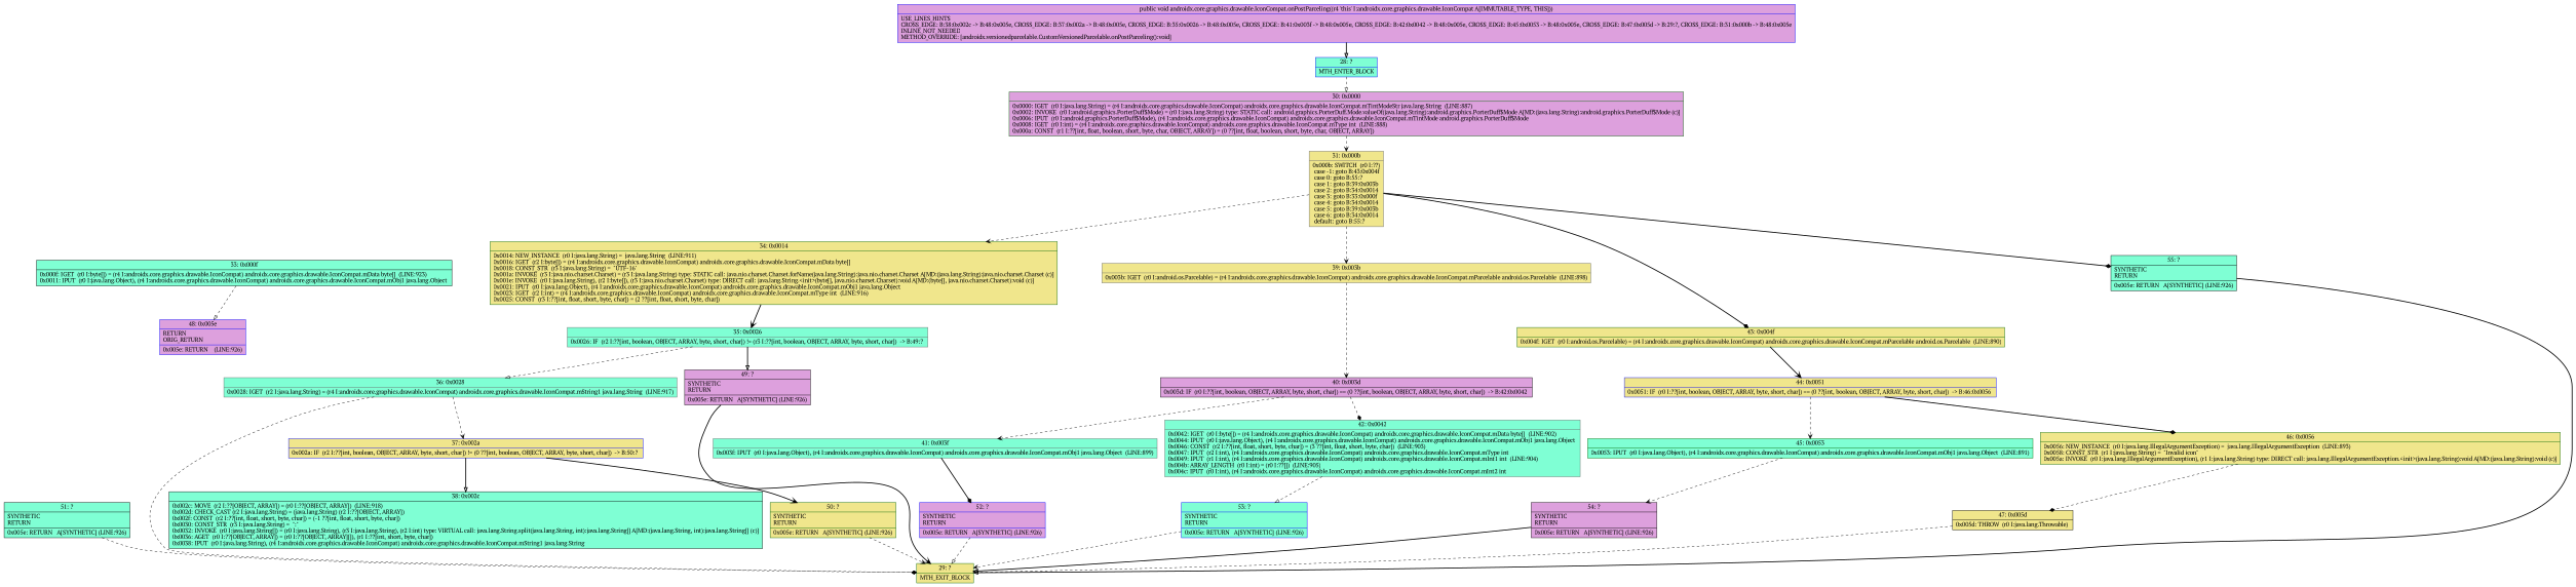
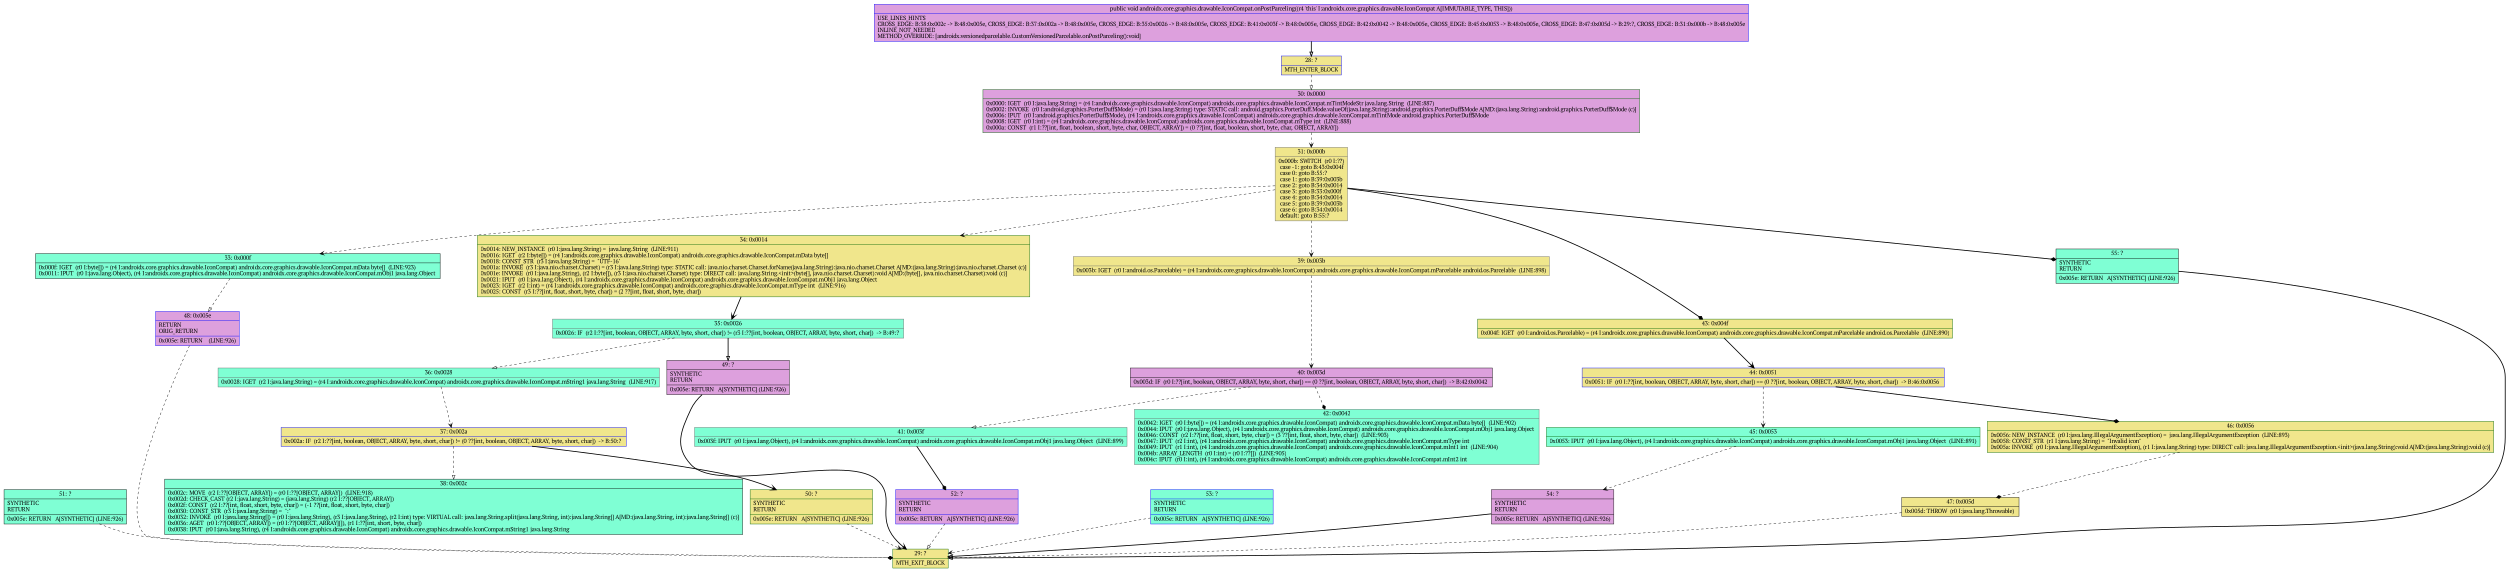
  digraph {
    fontname="PT Serif"
    node [color=black fillcolor=aquamarine fontname="PT Serif" shape=record style=filled]
    edge [arrowhead=vee fontname="PT Serif" style=dashed]
-   n1 [color=blue label="{28\:\ ?|MTH_ENTER_BLOCK\l}"]
+   n1 [color=blue fillcolor=khaki label="{28\:\ ?|MTH_ENTER_BLOCK\l}"]
    n2 [color=darkgreen fillcolor=plum label="{30\:\ 0x0000|0x0000: IGET  (r0 I:java.lang.String) = (r4 I:androidx.core.graphics.drawable.IconCompat) androidx.core.graphics.drawable.IconCompat.mTintModeStr java.lang.String  (LINE:887)\l0x0002: INVOKE  (r0 I:android.graphics.PorterDuff$Mode) = (r0 I:java.lang.String) type: STATIC call: android.graphics.PorterDuff.Mode.valueOf(java.lang.String):android.graphics.PorterDuff$Mode A[MD:(java.lang.String):android.graphics.PorterDuff$Mode (c)]\l0x0006: IPUT  (r0 I:android.graphics.PorterDuff$Mode), (r4 I:androidx.core.graphics.drawable.IconCompat) androidx.core.graphics.drawable.IconCompat.mTintMode android.graphics.PorterDuff$Mode \l0x0008: IGET  (r0 I:int) = (r4 I:androidx.core.graphics.drawable.IconCompat) androidx.core.graphics.drawable.IconCompat.mType int  (LINE:888)\l0x000a: CONST  (r1 I:??[int, float, boolean, short, byte, char, OBJECT, ARRAY]) = (0 ??[int, float, boolean, short, byte, char, OBJECT, ARRAY]) \l}"]
    n3 [color=gray40 fillcolor=khaki label="{31\:\ 0x000b|0x000b: SWITCH  (r0 I:??)\l case \-1: goto B:43:0x004f\l case 0: goto B:55:?\l case 1: goto B:39:0x003b\l case 2: goto B:34:0x0014\l case 3: goto B:33:0x000f\l case 4: goto B:34:0x0014\l case 5: goto B:39:0x003b\l case 6: goto B:34:0x0014\l default: goto B:55:? \l}"]
    n4 [label="{33\:\ 0x000f|0x000f: IGET  (r0 I:byte[]) = (r4 I:androidx.core.graphics.drawable.IconCompat) androidx.core.graphics.drawable.IconCompat.mData byte[]  (LINE:923)\l0x0011: IPUT  (r0 I:java.lang.Object), (r4 I:androidx.core.graphics.drawable.IconCompat) androidx.core.graphics.drawable.IconCompat.mObj1 java.lang.Object \l}"]
    n5 [color=darkgreen fillcolor=khaki label="{34\:\ 0x0014|0x0014: NEW_INSTANCE  (r0 I:java.lang.String) =  java.lang.String  (LINE:911)\l0x0016: IGET  (r2 I:byte[]) = (r4 I:androidx.core.graphics.drawable.IconCompat) androidx.core.graphics.drawable.IconCompat.mData byte[] \l0x0018: CONST_STR  (r3 I:java.lang.String) =  \"UTF\-16\" \l0x001a: INVOKE  (r3 I:java.nio.charset.Charset) = (r3 I:java.lang.String) type: STATIC call: java.nio.charset.Charset.forName(java.lang.String):java.nio.charset.Charset A[MD:(java.lang.String):java.nio.charset.Charset (c)]\l0x001e: INVOKE  (r0 I:java.lang.String), (r2 I:byte[]), (r3 I:java.nio.charset.Charset) type: DIRECT call: java.lang.String.\<init\>(byte[], java.nio.charset.Charset):void A[MD:(byte[], java.nio.charset.Charset):void (c)]\l0x0021: IPUT  (r0 I:java.lang.Object), (r4 I:androidx.core.graphics.drawable.IconCompat) androidx.core.graphics.drawable.IconCompat.mObj1 java.lang.Object \l0x0023: IGET  (r2 I:int) = (r4 I:androidx.core.graphics.drawable.IconCompat) androidx.core.graphics.drawable.IconCompat.mType int  (LINE:916)\l0x0025: CONST  (r3 I:??[int, float, short, byte, char]) = (2 ??[int, float, short, byte, char]) \l}"]
    n6 [color=gray40 fillcolor=khaki label="{39\:\ 0x003b|0x003b: IGET  (r0 I:android.os.Parcelable) = (r4 I:androidx.core.graphics.drawable.IconCompat) androidx.core.graphics.drawable.IconCompat.mParcelable android.os.Parcelable  (LINE:898)\l}"]
    n7 [color=darkgreen fillcolor=khaki label="{43\:\ 0x004f|0x004f: IGET  (r0 I:android.os.Parcelable) = (r4 I:androidx.core.graphics.drawable.IconCompat) androidx.core.graphics.drawable.IconCompat.mParcelable android.os.Parcelable  (LINE:890)\l}"]
    n8 [label="{55\:\ ?|SYNTHETIC\lRETURN\l|0x005e: RETURN   A[SYNTHETIC] (LINE:926)\l}"]
    n9 [color=blue fillcolor=plum label="{48\:\ 0x005e|RETURN\lORIG_RETURN\l|0x005e: RETURN    (LINE:926)\l}"]
    n10 [color=gray40 label="{35\:\ 0x0026|0x0026: IF  (r2 I:??[int, boolean, OBJECT, ARRAY, byte, short, char]) != (r3 I:??[int, boolean, OBJECT, ARRAY, byte, short, char])  \-\> B:49:? \l}"]
    n11 [fillcolor=plum label="{40\:\ 0x003d|0x003d: IF  (r0 I:??[int, boolean, OBJECT, ARRAY, byte, short, char]) == (0 ??[int, boolean, OBJECT, ARRAY, byte, short, char])  \-\> B:42:0x0042 \l}"]
    n12 [color=blue fillcolor=khaki label="{44\:\ 0x0051|0x0051: IF  (r0 I:??[int, boolean, OBJECT, ARRAY, byte, short, char]) == (0 ??[int, boolean, OBJECT, ARRAY, byte, short, char])  \-\> B:46:0x0056 \l}"]
    n13 [color=darkgreen fillcolor=khaki label="{29\:\ ?|MTH_EXIT_BLOCK\l}"]
    n14 [color=gray40 label="{36\:\ 0x0028|0x0028: IGET  (r2 I:java.lang.String) = (r4 I:androidx.core.graphics.drawable.IconCompat) androidx.core.graphics.drawable.IconCompat.mString1 java.lang.String  (LINE:917)\l}"]
    n15 [fillcolor=plum label="{49\:\ ?|SYNTHETIC\lRETURN\l|0x005e: RETURN   A[SYNTHETIC] (LINE:926)\l}"]
    n16 [color=blue fillcolor=khaki label="{37\:\ 0x002a|0x002a: IF  (r2 I:??[int, boolean, OBJECT, ARRAY, byte, short, char]) != (0 ??[int, boolean, OBJECT, ARRAY, byte, short, char])  \-\> B:50:? \l}"]
    n17 [label="{38\:\ 0x002c|0x002c: MOVE  (r2 I:??[OBJECT, ARRAY]) = (r0 I:??[OBJECT, ARRAY])  (LINE:918)\l0x002d: CHECK_CAST (r2 I:java.lang.String) = (java.lang.String) (r2 I:??[OBJECT, ARRAY]) \l0x002f: CONST  (r2 I:??[int, float, short, byte, char]) = (\-1 ??[int, float, short, byte, char]) \l0x0030: CONST_STR  (r3 I:java.lang.String) =  \":\" \l0x0032: INVOKE  (r0 I:java.lang.String[]) = (r0 I:java.lang.String), (r3 I:java.lang.String), (r2 I:int) type: VIRTUAL call: java.lang.String.split(java.lang.String, int):java.lang.String[] A[MD:(java.lang.String, int):java.lang.String[] (c)]\l0x0036: AGET  (r0 I:??[OBJECT, ARRAY]) = (r0 I:??[OBJECT, ARRAY][]), (r1 I:??[int, short, byte, char]) \l0x0038: IPUT  (r0 I:java.lang.String), (r4 I:androidx.core.graphics.drawable.IconCompat) androidx.core.graphics.drawable.IconCompat.mString1 java.lang.String \l}"]
    n18 [color=darkgreen fillcolor=khaki label="{50\:\ ?|SYNTHETIC\lRETURN\l|0x005e: RETURN   A[SYNTHETIC] (LINE:926)\l}"]
    n19 [label="{51\:\ ?|SYNTHETIC\lRETURN\l|0x005e: RETURN   A[SYNTHETIC] (LINE:926)\l}"]
    n20 [color=gray40 label="{41\:\ 0x003f|0x003f: IPUT  (r0 I:java.lang.Object), (r4 I:androidx.core.graphics.drawable.IconCompat) androidx.core.graphics.drawable.IconCompat.mObj1 java.lang.Object  (LINE:899)\l}"]
    n21 [color=gray40 label="{42\:\ 0x0042|0x0042: IGET  (r0 I:byte[]) = (r4 I:androidx.core.graphics.drawable.IconCompat) androidx.core.graphics.drawable.IconCompat.mData byte[]  (LINE:902)\l0x0044: IPUT  (r0 I:java.lang.Object), (r4 I:androidx.core.graphics.drawable.IconCompat) androidx.core.graphics.drawable.IconCompat.mObj1 java.lang.Object \l0x0046: CONST  (r2 I:??[int, float, short, byte, char]) = (3 ??[int, float, short, byte, char])  (LINE:903)\l0x0047: IPUT  (r2 I:int), (r4 I:androidx.core.graphics.drawable.IconCompat) androidx.core.graphics.drawable.IconCompat.mType int \l0x0049: IPUT  (r1 I:int), (r4 I:androidx.core.graphics.drawable.IconCompat) androidx.core.graphics.drawable.IconCompat.mInt1 int  (LINE:904)\l0x004b: ARRAY_LENGTH  (r0 I:int) = (r0 I:??[])  (LINE:905)\l0x004c: IPUT  (r0 I:int), (r4 I:androidx.core.graphics.drawable.IconCompat) androidx.core.graphics.drawable.IconCompat.mInt2 int \l}"]
    n22 [color=blue fillcolor=plum label="{52\:\ ?|SYNTHETIC\lRETURN\l|0x005e: RETURN   A[SYNTHETIC] (LINE:926)\l}"]
    n23 [color=blue label="{53\:\ ?|SYNTHETIC\lRETURN\l|0x005e: RETURN   A[SYNTHETIC] (LINE:926)\l}"]
    n24 [color=darkgreen label="{45\:\ 0x0053|0x0053: IPUT  (r0 I:java.lang.Object), (r4 I:androidx.core.graphics.drawable.IconCompat) androidx.core.graphics.drawable.IconCompat.mObj1 java.lang.Object  (LINE:891)\l}"]
    n25 [color=darkgreen fillcolor=khaki label="{46\:\ 0x0056|0x0056: NEW_INSTANCE  (r0 I:java.lang.IllegalArgumentException) =  java.lang.IllegalArgumentException  (LINE:893)\l0x0058: CONST_STR  (r1 I:java.lang.String) =  \"Invalid icon\" \l0x005a: INVOKE  (r0 I:java.lang.IllegalArgumentException), (r1 I:java.lang.String) type: DIRECT call: java.lang.IllegalArgumentException.\<init\>(java.lang.String):void A[MD:(java.lang.String):void (c)]\l}"]
    n26 [fillcolor=plum label="{54\:\ ?|SYNTHETIC\lRETURN\l|0x005e: RETURN   A[SYNTHETIC] (LINE:926)\l}"]
    n27 [fillcolor=khaki label="{47\:\ 0x005d|0x005d: THROW  (r0 I:java.lang.Throwable) \l}"]
    n28 [color=blue fillcolor=plum label="{public void androidx.core.graphics.drawable.IconCompat.onPostParceling((r4 'this' I:androidx.core.graphics.drawable.IconCompat A[IMMUTABLE_TYPE, THIS]))  | USE_LINES_HINTS\lCROSS_EDGE: B:38:0x002c \-\> B:48:0x005e, CROSS_EDGE: B:37:0x002a \-\> B:48:0x005e, CROSS_EDGE: B:35:0x0026 \-\> B:48:0x005e, CROSS_EDGE: B:41:0x003f \-\> B:48:0x005e, CROSS_EDGE: B:42:0x0042 \-\> B:48:0x005e, CROSS_EDGE: B:45:0x0053 \-\> B:48:0x005e, CROSS_EDGE: B:47:0x005d \-\> B:29:?, CROSS_EDGE: B:31:0x000b \-\> B:48:0x005e\lINLINE_NOT_NEEDED\lMETHOD_OVERRIDE: [androidx.versionedparcelable.CustomVersionedParcelable.onPostParceling():void]\l}"]
    n1 -> n2 [arrowhead=onormal]
    n2 -> n3
+   n3 -> n4
    n3 -> n5
    n3 -> n6
    n3 -> n7 [arrowhead=diamond style=bold]
    n3 -> n8 [arrowhead=diamond style=bold]
    n4 -> n9 [arrowhead=onormal]
    n5 -> n10 [style=bold]
    n6 -> n11
    n7 -> n12 [style=bold]
    n8 -> n13 [arrowhead=onormal style=bold]
-   n14 -> n13 [arrowhead=diamond]
+   n9 -> n13 [arrowhead=diamond]
    n10 -> n14 [arrowhead=onormal]
    n10 -> n15 [arrowhead=onormal style=bold]
-   n11 -> n20
+   n11 -> n20 [arrowhead=onormal]
    n11 -> n21 [arrowhead=diamond]
    n12 -> n24
    n12 -> n25 [arrowhead=diamond style=bold]
    n14 -> n16
    n15 -> n13 [style=bold]
-   n16 -> n17 [arrowhead=onormal style=bold]
+   n16 -> n17 [arrowhead=onormal]
    n16 -> n18 [style=bold]
    n18 -> n13
    n19 -> n13 [arrowhead=diamond]
    n20 -> n22 [arrowhead=diamond style=bold]
-   n21 -> n23 [arrowhead=onormal]
    n22 -> n13 [arrowhead=onormal]
    n23 -> n13
    n24 -> n26
    n25 -> n27 [arrowhead=diamond]
    n26 -> n13 [arrowhead=onormal style=bold]
    n27 -> n13 [arrowhead=onormal]
    n28 -> n1 [arrowhead=onormal style=bold]
  }
